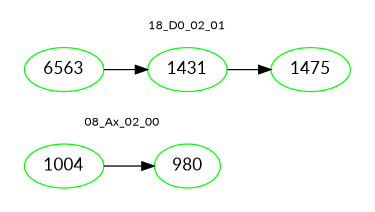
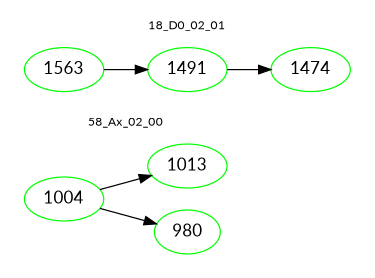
  digraph {
    fontname=Lato
    rankdir=LR
    node [color=green fontname=Lato]
    edge [color=black fontname=Lato]
    n1 [label=1004]
    n2 [label=980]
-   n4 [label=1431]
-   n5 [label=1475]
-   n6 [label=6563]
+   n3 [label=1013]
+   n4 [label=1491]
+   n5 [label=1474]
+   n6 [label=1563]
    subgraph cluster_1 {
      color=white
      fontsize=10
-     label="08_Ax_02_00"
+     label="58_Ax_02_00"
      n1
      n2
+     n3
    }
    subgraph cluster_2 {
      color=white
      fontsize=10
      label="18_D0_02_01"
      n4
      n5
      n6
    }
    n1 -> n2
+   n1 -> n3
    n4 -> n5
    n6 -> n4
  }
